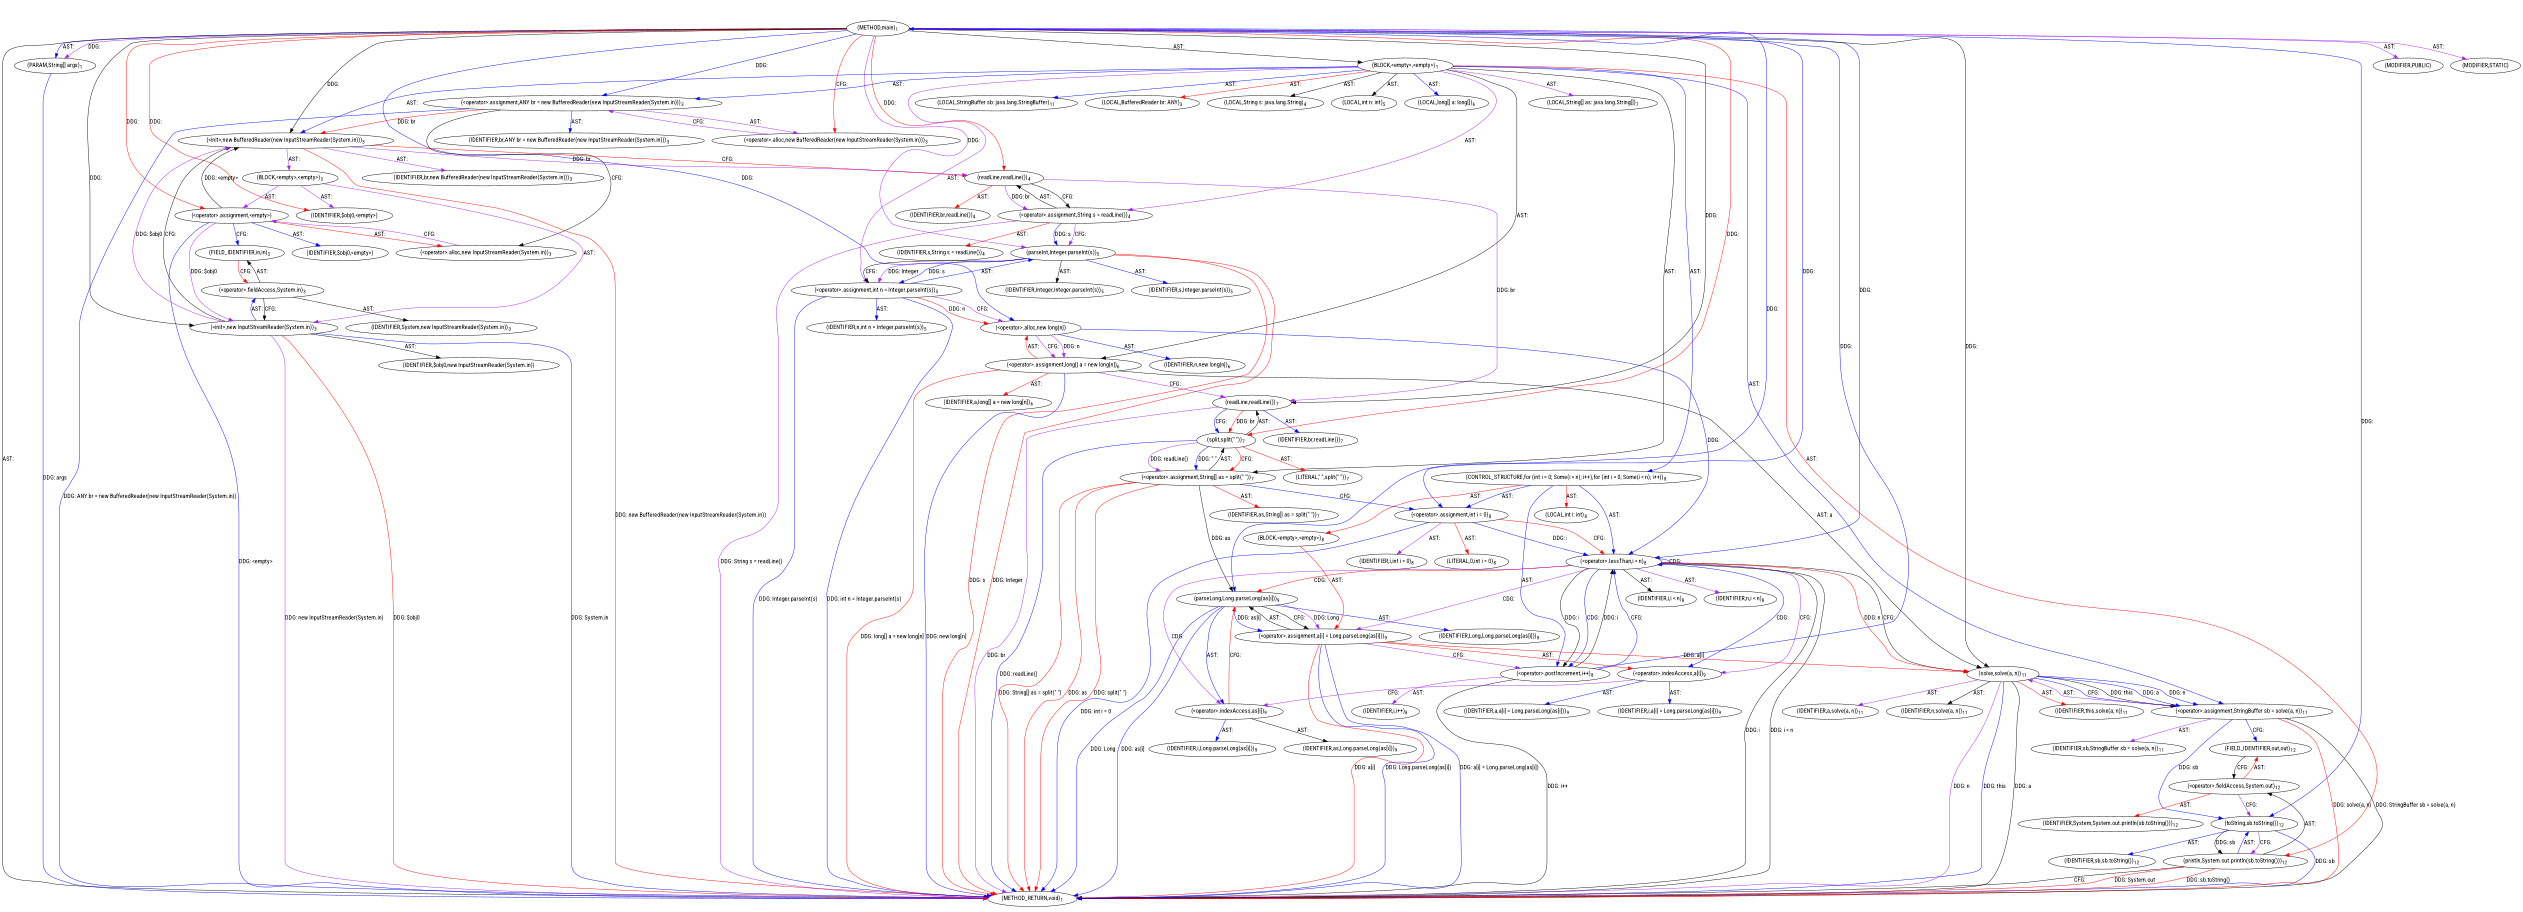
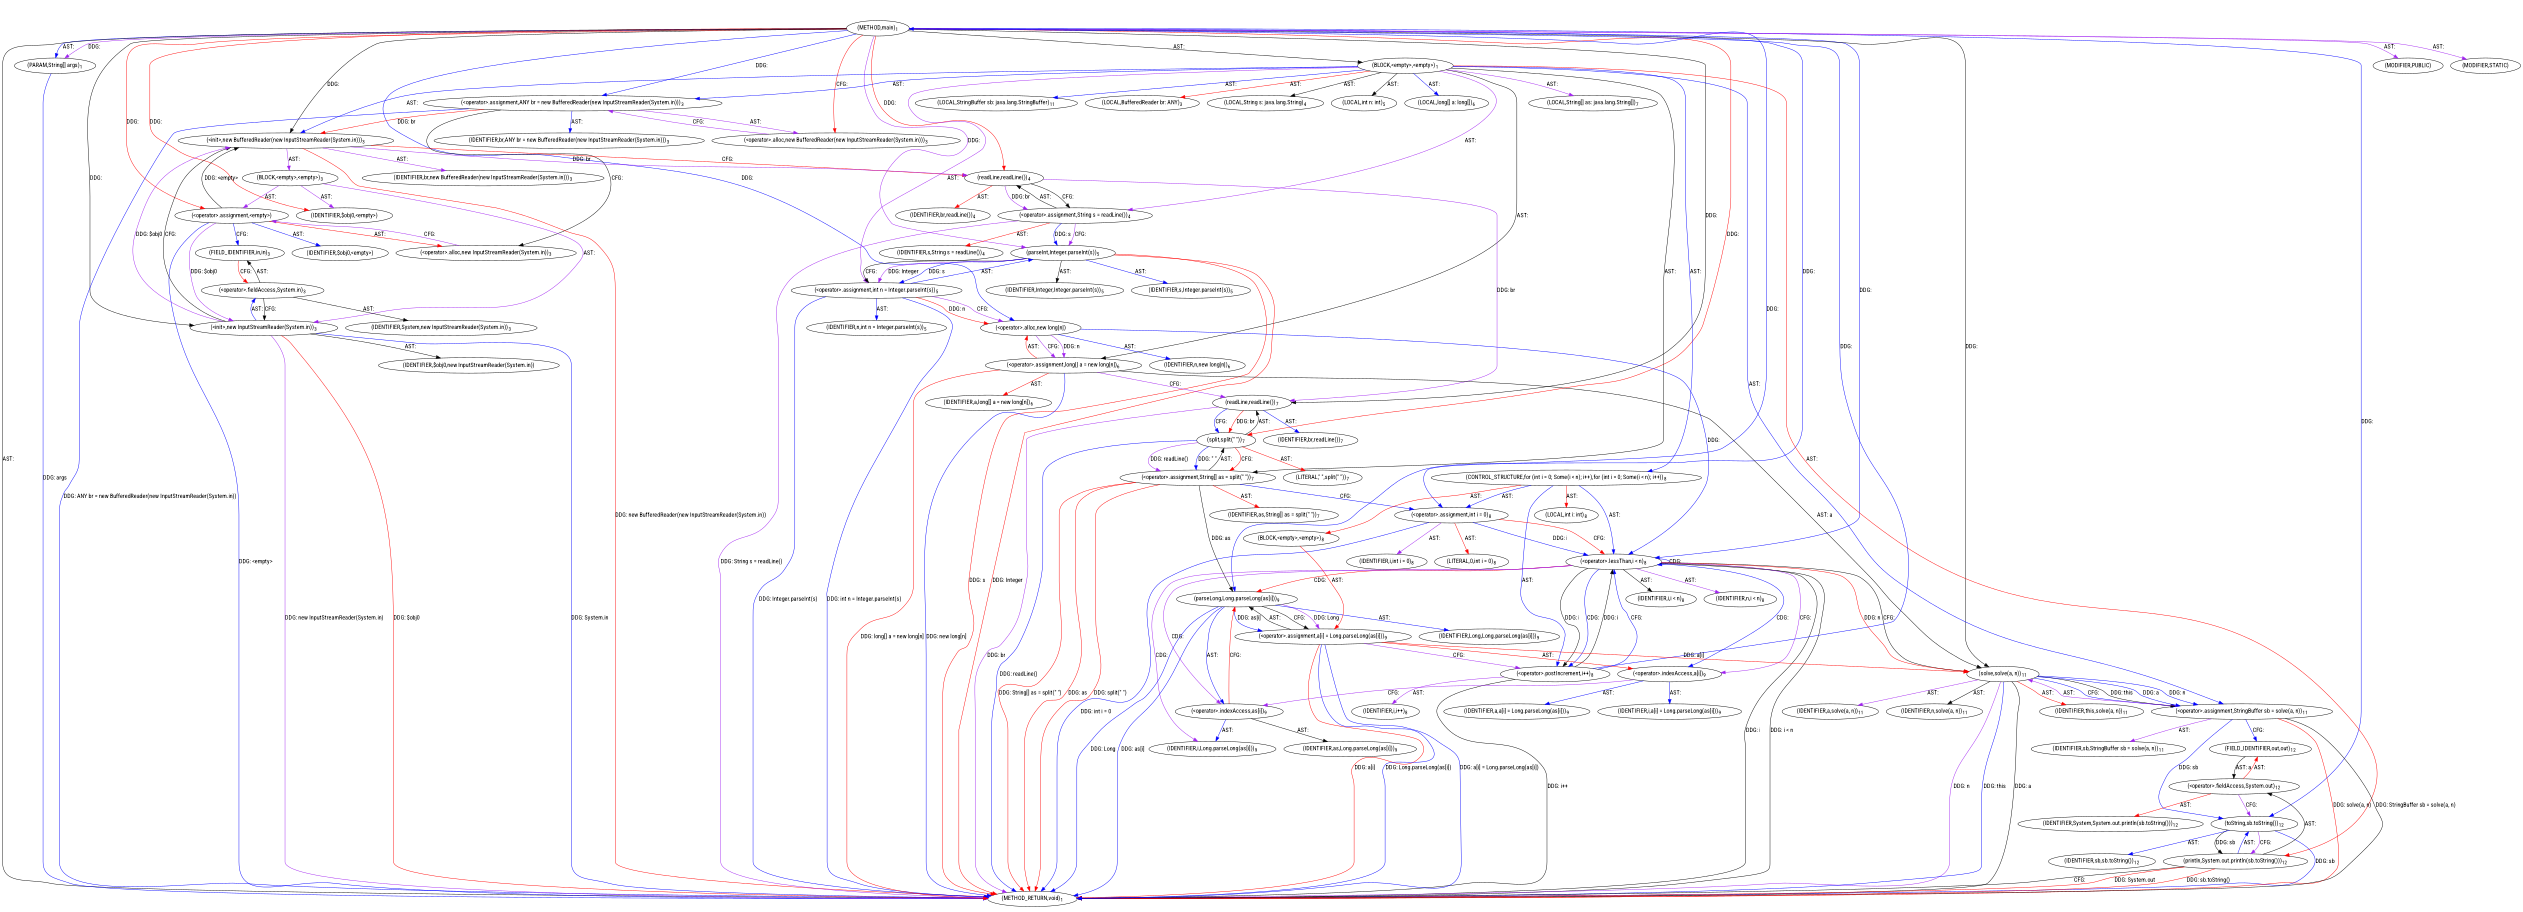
  digraph {
    fontname="Roboto Condensed"
    node [fontname="Roboto Condensed"]
    edge [color=blue fontname="Roboto Condensed"]
    n1 [label=<(METHOD,main)<SUB>1</SUB>>]
    n2 [label=<(PARAM,String[] args)<SUB>1</SUB>>]
    n3 [label=<(BLOCK,&lt;empty&gt;,&lt;empty&gt;)<SUB>1</SUB>>]
    n4 [label=<(&lt;operator&gt;.assignment,ANY br = new BufferedReader(new InputStreamReader(System.in)))<SUB>3</SUB>>]
    n5 [label=<(&lt;operator&gt;.alloc,new BufferedReader(new InputStreamReader(System.in)))<SUB>3</SUB>>]
    n6 [label=<(&lt;init&gt;,new BufferedReader(new InputStreamReader(System.in)))<SUB>3</SUB>>]
    n7 [label=<(&lt;operator&gt;.assignment,&lt;empty&gt;)>]
    n8 [label=<(&lt;init&gt;,new InputStreamReader(System.in))<SUB>3</SUB>>]
    n9 [label=<(IDENTIFIER,$obj0,&lt;empty&gt;)>]
    n10 [label=<(readLine,readLine())<SUB>4</SUB>>]
    n11 [label=<(parseInt,Integer.parseInt(s))<SUB>5</SUB>>]
    n12 [label=<(&lt;operator&gt;.alloc,new long[n])>]
    n13 [label=<(split,split(&quot; &quot;))<SUB>7</SUB>>]
    n14 [label=<(readLine,readLine())<SUB>7</SUB>>]
    n15 [label=<(&lt;operator&gt;.assignment,int i = 0)<SUB>8</SUB>>]
    n16 [label=<(&lt;operator&gt;.lessThan,i &lt; n)<SUB>8</SUB>>]
    n17 [label=<(parseLong,Long.parseLong(as[i]))<SUB>9</SUB>>]
    n18 [label=<(solve,solve(a, n))<SUB>11</SUB>>]
    n19 [label=<(toString,sb.toString())<SUB>12</SUB>>]
    n20 [label=<(MODIFIER,PUBLIC)>]
    n21 [label=<(MODIFIER,STATIC)>]
    n22 [label=<(METHOD_RETURN,void)<SUB>1</SUB>>]
    n23 [label=<(LOCAL,BufferedReader br: ANY)<SUB>3</SUB>>]
    n24 [label=<(LOCAL,String s: java.lang.String)<SUB>4</SUB>>]
    n25 [label=<(&lt;operator&gt;.assignment,String s = readLine())<SUB>4</SUB>>]
    n26 [label=<(LOCAL,int n: int)<SUB>5</SUB>>]
    n27 [label=<(&lt;operator&gt;.assignment,int n = Integer.parseInt(s))<SUB>5</SUB>>]
    n28 [label=<(LOCAL,long[] a: long[])<SUB>6</SUB>>]
    n29 [label=<(&lt;operator&gt;.assignment,long[] a = new long[n])<SUB>6</SUB>>]
    n30 [label=<(LOCAL,String[] as: java.lang.String[])<SUB>7</SUB>>]
    n31 [label=<(&lt;operator&gt;.assignment,String[] as = split(&quot; &quot;))<SUB>7</SUB>>]
    n32 [label=<(CONTROL_STRUCTURE,for (int i = 0; Some(i &lt; n); i++),for (int i = 0; Some(i &lt; n); i++))<SUB>8</SUB>>]
    n33 [label=<(LOCAL,StringBuffer sb: java.lang.StringBuffer)<SUB>11</SUB>>]
    n34 [label=<(&lt;operator&gt;.assignment,StringBuffer sb = solve(a, n))<SUB>11</SUB>>]
    n35 [label=<(println,System.out.println(sb.toString()))<SUB>12</SUB>>]
    n36 [label=<(IDENTIFIER,br,ANY br = new BufferedReader(new InputStreamReader(System.in)))<SUB>3</SUB>>]
    n37 [label=<(&lt;operator&gt;.alloc,new InputStreamReader(System.in))<SUB>3</SUB>>]
    n38 [label=<(IDENTIFIER,br,new BufferedReader(new InputStreamReader(System.in)))<SUB>3</SUB>>]
    n39 [label=<(BLOCK,&lt;empty&gt;,&lt;empty&gt;)<SUB>3</SUB>>]
    n40 [label=<(IDENTIFIER,$obj0,&lt;empty&gt;)>]
    n41 [label=<(FIELD_IDENTIFIER,in,in)<SUB>3</SUB>>]
    n42 [label=<(IDENTIFIER,$obj0,new InputStreamReader(System.in))>]
    n43 [label=<(&lt;operator&gt;.fieldAccess,System.in)<SUB>3</SUB>>]
    n44 [label=<(IDENTIFIER,br,readLine())<SUB>4</SUB>>]
    n45 [label=<(IDENTIFIER,Integer,Integer.parseInt(s))<SUB>5</SUB>>]
    n46 [label=<(IDENTIFIER,s,Integer.parseInt(s))<SUB>5</SUB>>]
    n47 [label=<(IDENTIFIER,n,new long[n])<SUB>6</SUB>>]
    n48 [label=<(LITERAL,&quot; &quot;,split(&quot; &quot;))<SUB>7</SUB>>]
    n49 [label=<(IDENTIFIER,br,readLine())<SUB>7</SUB>>]
    n50 [label=<(IDENTIFIER,i,int i = 0)<SUB>8</SUB>>]
    n51 [label=<(LITERAL,0,int i = 0)<SUB>8</SUB>>]
    n52 [label=<(&lt;operator&gt;.postIncrement,i++)<SUB>8</SUB>>]
    n53 [label=<(IDENTIFIER,i,i &lt; n)<SUB>8</SUB>>]
    n54 [label=<(IDENTIFIER,n,i &lt; n)<SUB>8</SUB>>]
    n55 [label=<(&lt;operator&gt;.assignment,a[i] = Long.parseLong(as[i]))<SUB>9</SUB>>]
    n56 [label=<(&lt;operator&gt;.indexAccess,a[i])<SUB>9</SUB>>]
    n57 [label=<(&lt;operator&gt;.indexAccess,as[i])<SUB>9</SUB>>]
    n58 [label=<(IDENTIFIER,i,i++)<SUB>8</SUB>>]
    n59 [label=<(IDENTIFIER,Long,Long.parseLong(as[i]))<SUB>9</SUB>>]
    n60 [label=<(IDENTIFIER,this,solve(a, n))<SUB>11</SUB>>]
    n61 [label=<(IDENTIFIER,a,solve(a, n))<SUB>11</SUB>>]
    n62 [label=<(IDENTIFIER,n,solve(a, n))<SUB>11</SUB>>]
    n63 [label=<(IDENTIFIER,sb,sb.toString())<SUB>12</SUB>>]
    n64 [label=<(IDENTIFIER,s,String s = readLine())<SUB>4</SUB>>]
    n65 [label=<(IDENTIFIER,n,int n = Integer.parseInt(s))<SUB>5</SUB>>]
    n66 [label=<(IDENTIFIER,a,long[] a = new long[n])<SUB>6</SUB>>]
    n67 [label=<(IDENTIFIER,as,String[] as = split(&quot; &quot;))<SUB>7</SUB>>]
    n68 [label=<(LOCAL,int i: int)<SUB>8</SUB>>]
    n69 [label=<(BLOCK,&lt;empty&gt;,&lt;empty&gt;)<SUB>8</SUB>>]
    n70 [label=<(IDENTIFIER,sb,StringBuffer sb = solve(a, n))<SUB>11</SUB>>]
    n71 [label=<(FIELD_IDENTIFIER,out,out)<SUB>12</SUB>>]
    n72 [label=<(&lt;operator&gt;.fieldAccess,System.out)<SUB>12</SUB>>]
    n73 [label=<(IDENTIFIER,System,new InputStreamReader(System.in))<SUB>3</SUB>>]
    n74 [label=<(IDENTIFIER,a,a[i] = Long.parseLong(as[i]))<SUB>9</SUB>>]
    n75 [label=<(IDENTIFIER,i,a[i] = Long.parseLong(as[i]))<SUB>9</SUB>>]
    n76 [label=<(IDENTIFIER,as,Long.parseLong(as[i]))<SUB>9</SUB>>]
    n77 [label=<(IDENTIFIER,i,Long.parseLong(as[i]))<SUB>9</SUB>>]
    n78 [label=<(IDENTIFIER,System,System.out.println(sb.toString()))<SUB>12</SUB>>]
    n1 -> n2 [label="AST: "]
    n1 -> n2 [color=purple label="DDG: "]
    n1 -> n3 [color=black label="AST: "]
    n1 -> n4 [label="DDG: "]
    n1 -> n5 [color=red label="CFG: "]
    n1 -> n6 [color=black label="DDG: "]
    n1 -> n7 [color=red label="DDG: "]
    n1 -> n8 [color=black label="DDG: "]
    n1 -> n9 [color=red label="DDG: "]
    n1 -> n10 [color=red label="DDG: "]
    n1 -> n11 [color=purple label="DDG: "]
    n1 -> n12 [label="DDG: "]
    n1 -> n13 [color=red label="DDG: "]
    n1 -> n14 [color=black label="DDG: "]
    n1 -> n15 [label="DDG: "]
    n1 -> n16 [label="DDG: "]
    n1 -> n17 [label="DDG: "]
    n1 -> n18 [color=black label="DDG: "]
    n1 -> n19 [label="DDG: "]
    n1 -> n20 [color=purple label="AST: "]
    n1 -> n21 [color=purple label="AST: "]
    n1 -> n22 [color=black label="AST: "]
    n2 -> n22 [label="DDG: args"]
    n3 -> n4 [label="AST: "]
    n3 -> n6 [label="AST: "]
    n3 -> n23 [color=red label="AST: "]
    n3 -> n24 [color=black label="AST: "]
    n3 -> n25 [color=purple label="AST: "]
    n3 -> n26 [color=black label="AST: "]
    n3 -> n27 [color=purple label="AST: "]
    n3 -> n28 [label="AST: "]
    n3 -> n29 [color=black label="AST: "]
    n3 -> n30 [color=purple label="AST: "]
    n3 -> n31 [color=black label="AST: "]
    n3 -> n32 [label="AST: "]
    n3 -> n33 [label="AST: "]
    n3 -> n34 [label="AST: "]
    n3 -> n35 [color=red label="AST: "]
    n4 -> n5 [color=purple label="AST: "]
    n4 -> n6 [color=red label="DDG: br"]
    n4 -> n22 [label="DDG: ANY br = new BufferedReader(new InputStreamReader(System.in))"]
    n4 -> n36 [label="AST: "]
    n4 -> n37 [color=black label="CFG: "]
    n5 -> n4 [color=purple label="CFG: "]
    n6 -> n10 [color=red label="CFG: "]
    n6 -> n10 [color=purple label="DDG: br"]
    n6 -> n22 [color=red label="DDG: new BufferedReader(new InputStreamReader(System.in))"]
    n6 -> n38 [color=purple label="AST: "]
    n6 -> n39 [color=purple label="AST: "]
    n7 -> n6 [color=black label="DDG: &lt;empty&gt;"]
    n7 -> n8 [color=purple label="DDG: $obj0"]
    n7 -> n22 [label="DDG: &lt;empty&gt;"]
    n7 -> n37 [color=red label="AST: "]
    n7 -> n40 [label="AST: "]
    n7 -> n41 [label="CFG: "]
    n8 -> n6 [color=black label="CFG: "]
    n8 -> n6 [color=purple label="DDG: $obj0"]
    n8 -> n22 [color=red label="DDG: $obj0"]
    n8 -> n22 [label="DDG: System.in"]
    n8 -> n22 [color=purple label="DDG: new InputStreamReader(System.in)"]
    n8 -> n42 [color=black label="AST: "]
    n8 -> n43 [label="AST: "]
    n10 -> n14 [color=purple label="DDG: br"]
    n10 -> n25 [color=black label="CFG: "]
    n10 -> n25 [color=purple label="DDG: br"]
    n10 -> n44 [color=red label="AST: "]
    n11 -> n22 [color=red label="DDG: s"]
    n11 -> n22 [color=red label="DDG: Integer"]
    n11 -> n27 [color=black label="CFG: "]
    n11 -> n27 [color=purple label="DDG: Integer"]
    n11 -> n27 [label="DDG: s"]
    n11 -> n45 [color=black label="AST: "]
    n11 -> n46 [label="AST: "]
    n12 -> n16 [label="DDG: "]
    n12 -> n29 [color=purple label="CFG: "]
    n12 -> n29 [color=purple label="DDG: n"]
    n12 -> n47 [label="AST: "]
    n13 -> n14 [color=black label="AST: "]
    n13 -> n22 [label="DDG: readLine()"]
    n13 -> n31 [color=red label="CFG: "]
    n13 -> n31 [color=purple label="DDG: readLine()"]
    n13 -> n31 [label="DDG: &quot; &quot;"]
    n13 -> n48 [color=red label="AST: "]
    n14 -> n13 [label="CFG: "]
    n14 -> n13 [color=red label="DDG: br"]
    n14 -> n22 [color=purple label="DDG: br"]
    n14 -> n49 [label="AST: "]
    n15 -> n16 [color=red label="CFG: "]
    n15 -> n16 [label="DDG: i"]
    n15 -> n22 [label="DDG: int i = 0"]
    n15 -> n50 [color=purple label="AST: "]
    n15 -> n51 [color=red label="AST: "]
    n16 -> n16 [label="CDG: "]
    n16 -> n17 [color=red label="CDG: "]
    n16 -> n18 [color=black label="CFG: "]
    n16 -> n18 [color=red label="DDG: n"]
    n16 -> n22 [color=black label="DDG: i"]
    n16 -> n22 [color=black label="DDG: i &lt; n"]
    n16 -> n52 [color=black label="DDG: i"]
    n16 -> n52 [label="CDG: "]
    n16 -> n53 [color=black label="AST: "]
    n16 -> n54 [color=purple label="AST: "]
-   n16 -> n55 [color=purple label="CDG: "]
+   n16 -> n77 [color=purple label="CDG: "]
    n16 -> n56 [color=purple label="CFG: "]
    n16 -> n56 [label="CDG: "]
    n16 -> n57 [color=purple label="CDG: "]
    n17 -> n22 [label="DDG: as[i]"]
    n17 -> n22 [label="DDG: Long"]
    n17 -> n55 [color=black label="CFG: "]
    n17 -> n55 [color=purple label="DDG: Long"]
    n17 -> n55 [label="DDG: as[i]"]
    n17 -> n57 [label="AST: "]
    n17 -> n59 [label="AST: "]
    n18 -> n22 [color=black label="DDG: a"]
    n18 -> n22 [color=purple label="DDG: n"]
    n18 -> n22 [label="DDG: this"]
    n18 -> n34 [label="CFG: "]
    n18 -> n34 [color=black label="DDG: this"]
    n18 -> n34 [label="DDG: a"]
    n18 -> n34 [label="DDG: n"]
    n18 -> n60 [color=red label="AST: "]
    n18 -> n61 [color=purple label="AST: "]
    n18 -> n62 [color=black label="AST: "]
    n19 -> n22 [label="DDG: sb"]
    n19 -> n35 [color=purple label="CFG: "]
    n19 -> n35 [color=black label="DDG: sb"]
    n19 -> n63 [label="AST: "]
    n25 -> n10 [color=black label="AST: "]
    n25 -> n11 [color=purple label="CFG: "]
    n25 -> n11 [label="DDG: s"]
    n25 -> n22 [color=purple label="DDG: String s = readLine()"]
    n25 -> n64 [color=red label="AST: "]
    n27 -> n11 [label="AST: "]
    n27 -> n12 [color=purple label="CFG: "]
    n27 -> n12 [color=red label="DDG: n"]
    n27 -> n22 [label="DDG: Integer.parseInt(s)"]
    n27 -> n22 [label="DDG: int n = Integer.parseInt(s)"]
    n27 -> n65 [label="AST: "]
    n29 -> n12 [color=red label="AST: "]
    n29 -> n14 [color=purple label="CFG: "]
    n29 -> n18 [color=black label="AST: a"]
    n29 -> n22 [label="DDG: new long[n]"]
    n29 -> n22 [color=red label="DDG: long[] a = new long[n]"]
    n29 -> n66 [color=red label="AST: "]
    n31 -> n13 [color=black label="AST: "]
    n31 -> n15 [label="CFG: "]
    n31 -> n17 [color=black label="DDG: as"]
    n31 -> n22 [color=red label="DDG: as"]
    n31 -> n22 [color=red label="DDG: split(&quot; &quot;)"]
    n31 -> n22 [color=red label="DDG: String[] as = split(&quot; &quot;)"]
    n31 -> n67 [color=red label="AST: "]
    n32 -> n15 [label="AST: "]
    n32 -> n16 [label="AST: "]
    n32 -> n52 [label="AST: "]
    n32 -> n68 [color=red label="AST: "]
    n32 -> n69 [color=red label="AST: "]
    n34 -> n18 [color=purple label="AST: "]
    n34 -> n19 [label="DDG: sb"]
    n34 -> n22 [color=red label="DDG: solve(a, n)"]
    n34 -> n22 [color=black label="DDG: StringBuffer sb = solve(a, n)"]
    n34 -> n70 [color=purple label="AST: "]
    n34 -> n71 [label="CFG: "]
    n35 -> n19 [label="AST: "]
    n35 -> n22 [color=black label="CFG: "]
    n35 -> n22 [color=red label="DDG: System.out"]
    n35 -> n22 [color=red label="DDG: sb.toString()"]
    n35 -> n72 [color=black label="AST: "]
    n37 -> n7 [color=purple label="CFG: "]
    n39 -> n7 [color=purple label="AST: "]
    n39 -> n8 [color=purple label="AST: "]
    n39 -> n9 [color=purple label="AST: "]
    n41 -> n43 [color=red label="CFG: "]
    n43 -> n8 [color=black label="CFG: "]
    n43 -> n41 [color=black label="AST: "]
    n43 -> n73 [color=black label="AST: "]
    n52 -> n1 [label="DDG: "]
    n52 -> n16 [label="CFG: "]
    n52 -> n16 [color=black label="DDG: i"]
    n52 -> n22 [color=black label="DDG: i++"]
    n52 -> n58 [color=purple label="AST: "]
    n55 -> n17 [color=black label="AST: "]
    n55 -> n18 [color=red label="DDG: a[i]"]
    n55 -> n22 [color=red label="DDG: a[i]"]
    n55 -> n22 [label="DDG: Long.parseLong(as[i])"]
    n55 -> n22 [label="DDG: a[i] = Long.parseLong(as[i])"]
    n55 -> n52 [color=purple label="CFG: "]
    n55 -> n56 [color=red label="AST: "]
    n56 -> n57 [color=purple label="CFG: "]
    n56 -> n74 [label="AST: "]
    n56 -> n75 [label="AST: "]
    n57 -> n17 [color=red label="CFG: "]
    n57 -> n76 [color=black label="AST: "]
    n57 -> n77 [label="AST: "]
    n69 -> n55 [color=red label="AST: "]
-   n71 -> n72 [color=black label="CFG: "]
+   n71 -> n72 [color=black label="AST: a"]
    n72 -> n19 [color=purple label="CFG: "]
    n72 -> n71 [color=red label="AST: "]
    n72 -> n78 [color=red label="AST: "]
  }
